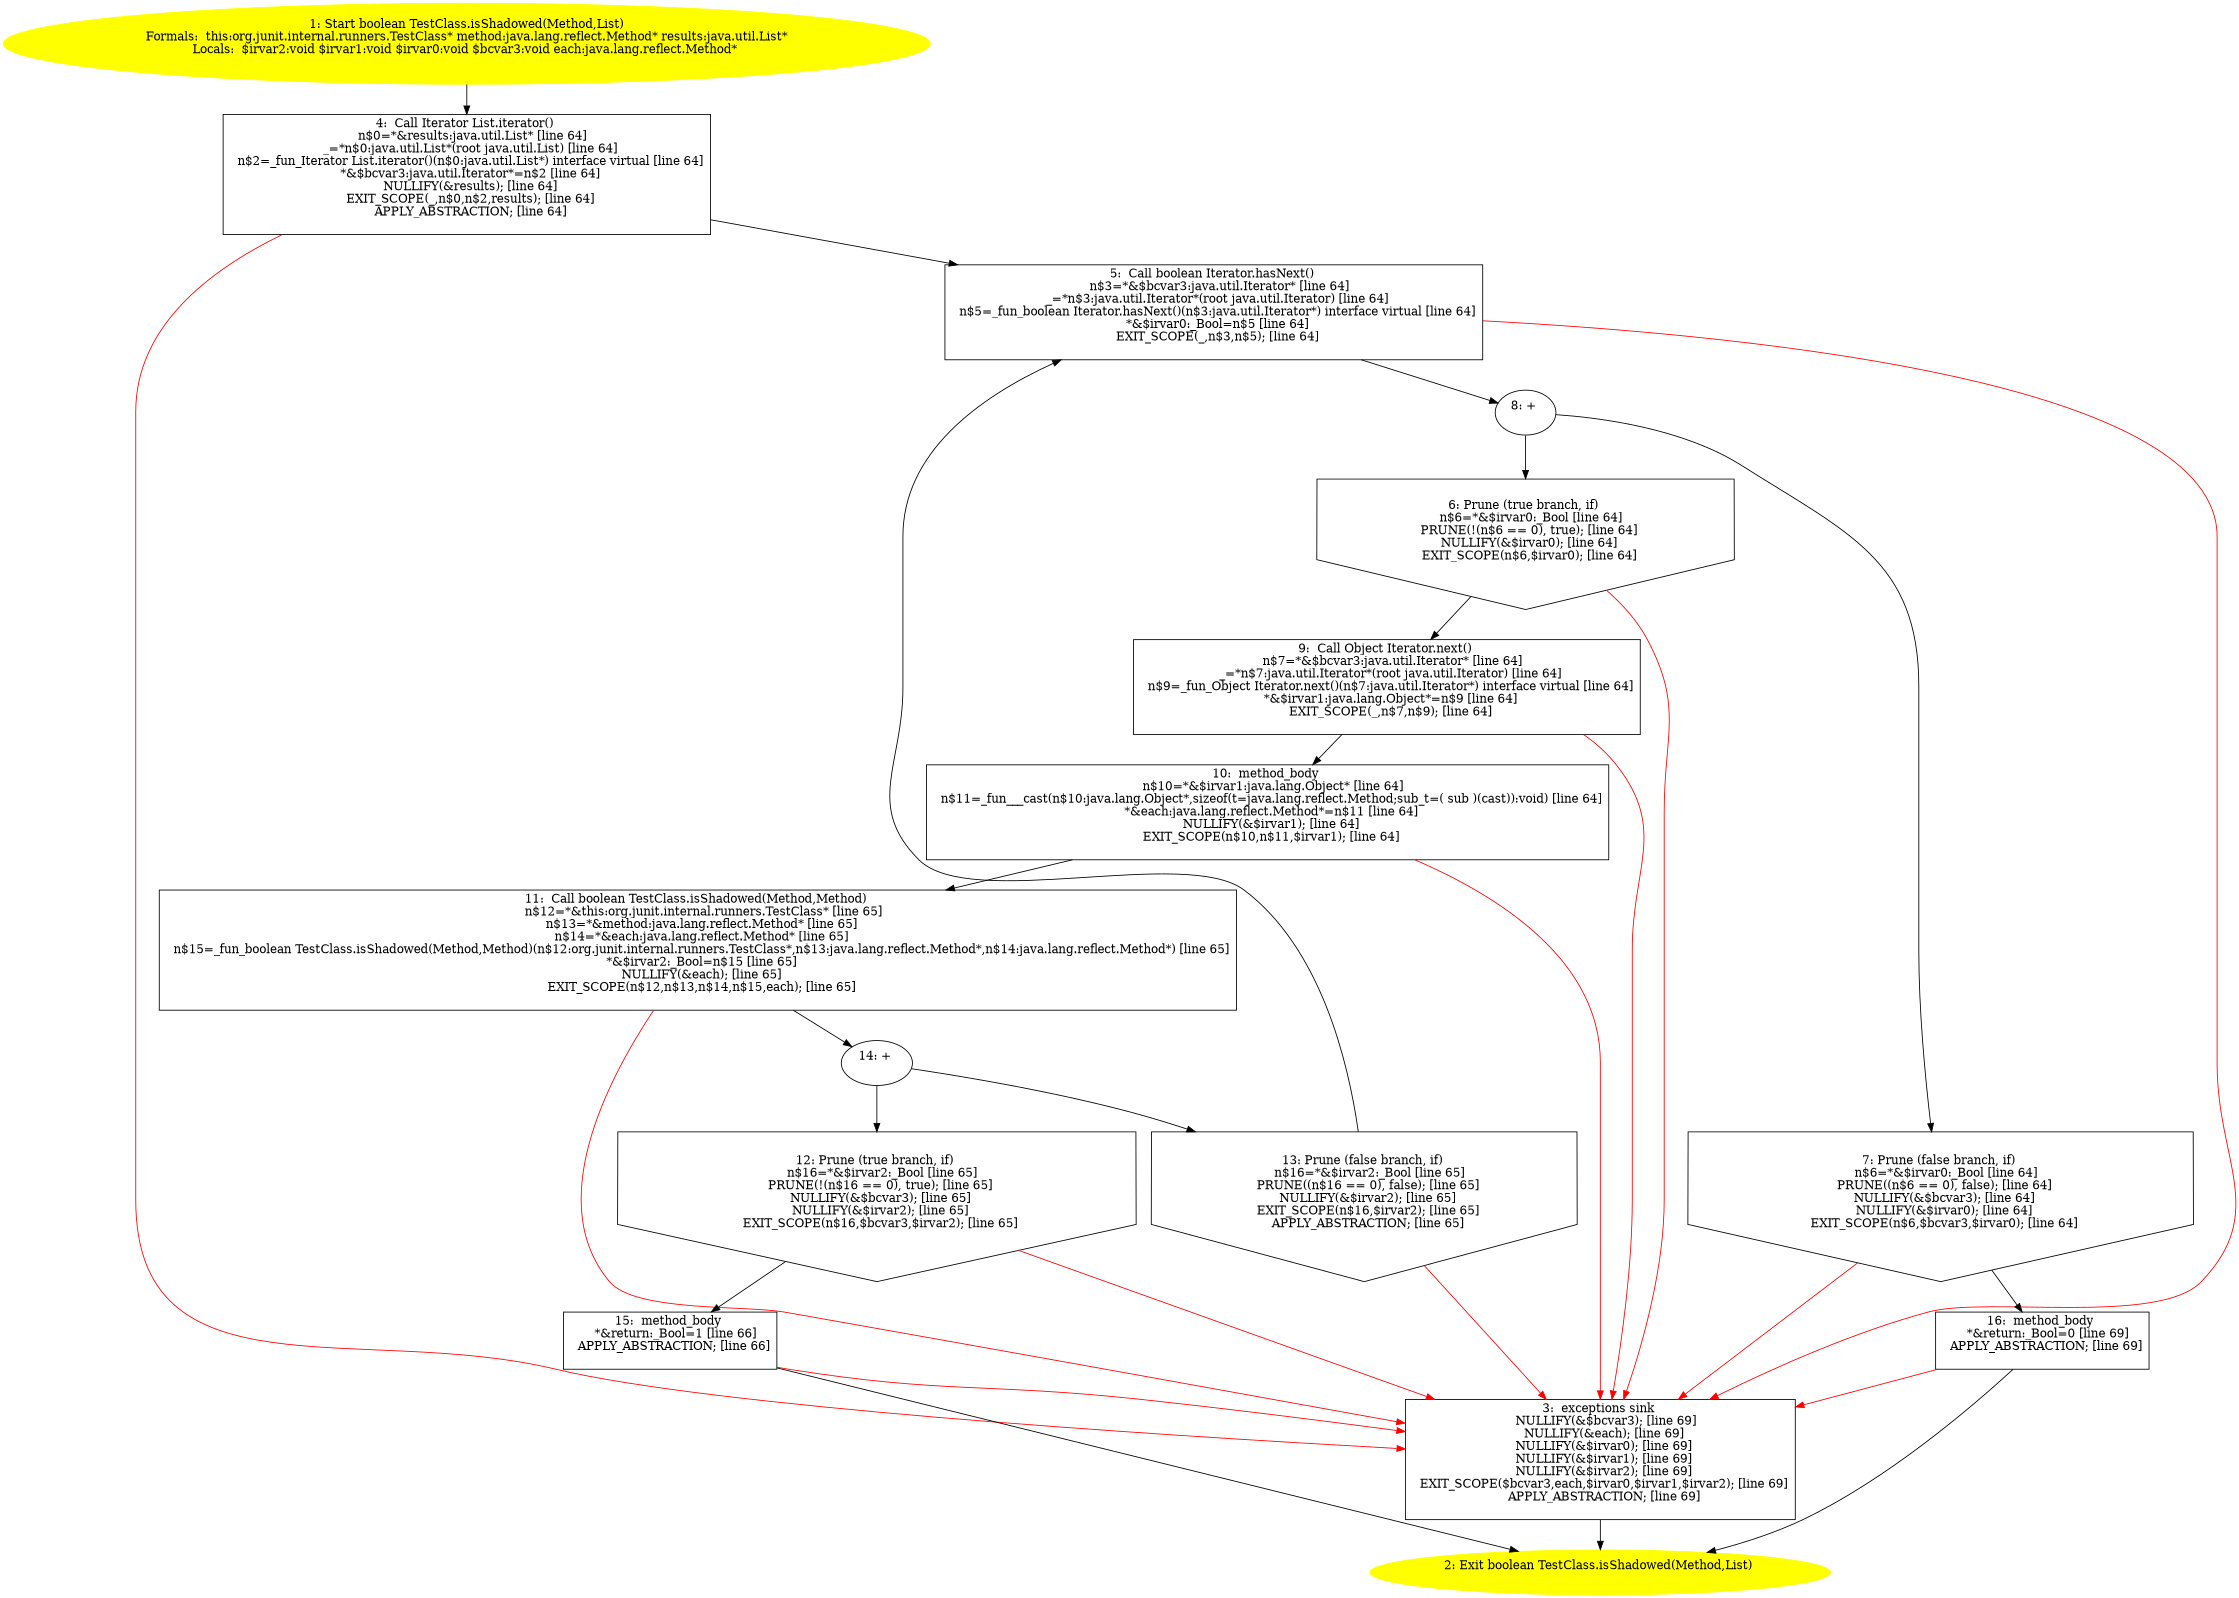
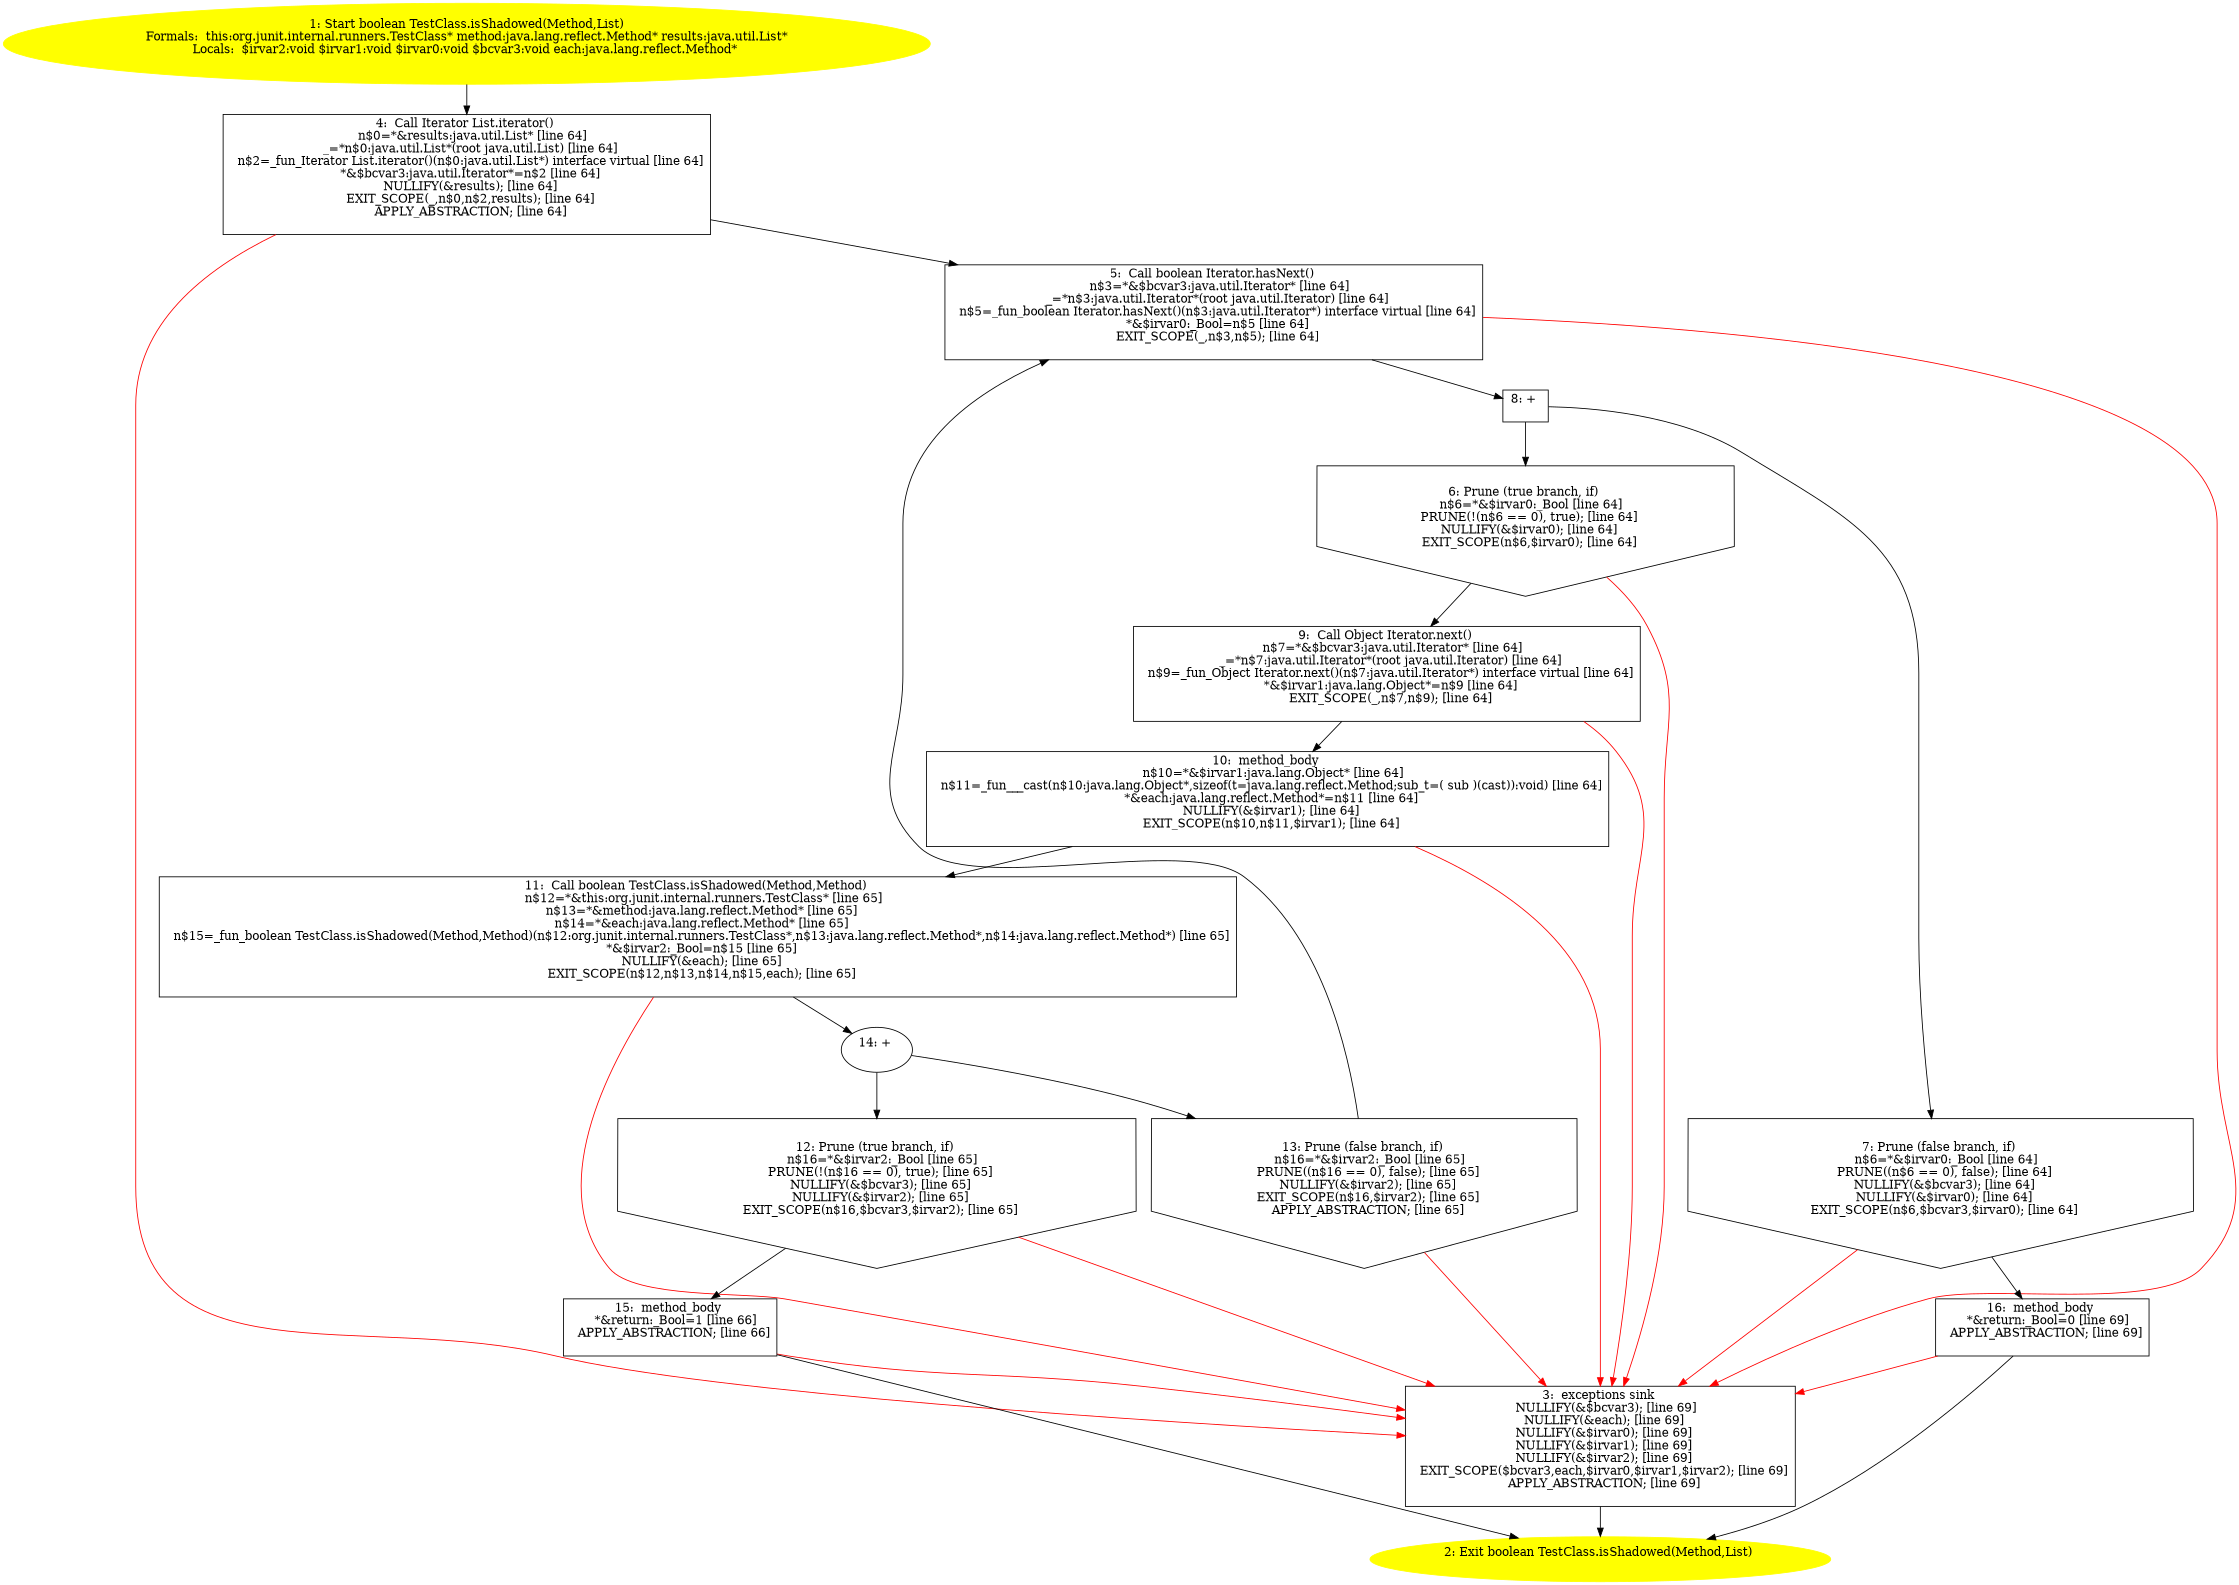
  digraph {
    node [shape=box]
    n1 [color=yellow label="1: Start boolean TestClass.isShadowed(Method,List)\nFormals:  this:org.junit.internal.runners.TestClass* method:java.lang.reflect.Method* results:java.util.List*\nLocals:  $irvar2:void $irvar1:void $irvar0:void $bcvar3:void each:java.lang.reflect.Method* \n  " style=filled shape=""]
    n2 [label="4:  Call Iterator List.iterator() \n   n$0=*&results:java.util.List* [line 64]\n  _=*n$0:java.util.List*(root java.util.List) [line 64]\n  n$2=_fun_Iterator List.iterator()(n$0:java.util.List*) interface virtual [line 64]\n  *&$bcvar3:java.util.Iterator*=n$2 [line 64]\n  NULLIFY(&results); [line 64]\n  EXIT_SCOPE(_,n$0,n$2,results); [line 64]\n  APPLY_ABSTRACTION; [line 64]\n "]
    n3 [label="3:  exceptions sink \n   NULLIFY(&$bcvar3); [line 69]\n  NULLIFY(&each); [line 69]\n  NULLIFY(&$irvar0); [line 69]\n  NULLIFY(&$irvar1); [line 69]\n  NULLIFY(&$irvar2); [line 69]\n  EXIT_SCOPE($bcvar3,each,$irvar0,$irvar1,$irvar2); [line 69]\n  APPLY_ABSTRACTION; [line 69]\n "]
    n4 [label="5:  Call boolean Iterator.hasNext() \n   n$3=*&$bcvar3:java.util.Iterator* [line 64]\n  _=*n$3:java.util.Iterator*(root java.util.Iterator) [line 64]\n  n$5=_fun_boolean Iterator.hasNext()(n$3:java.util.Iterator*) interface virtual [line 64]\n  *&$irvar0:_Bool=n$5 [line 64]\n  EXIT_SCOPE(_,n$3,n$5); [line 64]\n "]
    n5 [color=yellow label="2: Exit boolean TestClass.isShadowed(Method,List) \n  " style=filled shape=""]
-   n6 [label="8: + \n  " shape=""]
+   n6 [label="8: + \n  "]
    n7 [label="6: Prune (true branch, if) \n   n$6=*&$irvar0:_Bool [line 64]\n  PRUNE(!(n$6 == 0), true); [line 64]\n  NULLIFY(&$irvar0); [line 64]\n  EXIT_SCOPE(n$6,$irvar0); [line 64]\n " shape=invhouse]
    n8 [label="7: Prune (false branch, if) \n   n$6=*&$irvar0:_Bool [line 64]\n  PRUNE((n$6 == 0), false); [line 64]\n  NULLIFY(&$bcvar3); [line 64]\n  NULLIFY(&$irvar0); [line 64]\n  EXIT_SCOPE(n$6,$bcvar3,$irvar0); [line 64]\n " shape=invhouse]
    n9 [label="9:  Call Object Iterator.next() \n   n$7=*&$bcvar3:java.util.Iterator* [line 64]\n  _=*n$7:java.util.Iterator*(root java.util.Iterator) [line 64]\n  n$9=_fun_Object Iterator.next()(n$7:java.util.Iterator*) interface virtual [line 64]\n  *&$irvar1:java.lang.Object*=n$9 [line 64]\n  EXIT_SCOPE(_,n$7,n$9); [line 64]\n "]
    n10 [label="10:  method_body \n   n$10=*&$irvar1:java.lang.Object* [line 64]\n  n$11=_fun___cast(n$10:java.lang.Object*,sizeof(t=java.lang.reflect.Method;sub_t=( sub )(cast)):void) [line 64]\n  *&each:java.lang.reflect.Method*=n$11 [line 64]\n  NULLIFY(&$irvar1); [line 64]\n  EXIT_SCOPE(n$10,n$11,$irvar1); [line 64]\n "]
    n11 [label="16:  method_body \n   *&return:_Bool=0 [line 69]\n  APPLY_ABSTRACTION; [line 69]\n "]
    n12 [label="11:  Call boolean TestClass.isShadowed(Method,Method) \n   n$12=*&this:org.junit.internal.runners.TestClass* [line 65]\n  n$13=*&method:java.lang.reflect.Method* [line 65]\n  n$14=*&each:java.lang.reflect.Method* [line 65]\n  n$15=_fun_boolean TestClass.isShadowed(Method,Method)(n$12:org.junit.internal.runners.TestClass*,n$13:java.lang.reflect.Method*,n$14:java.lang.reflect.Method*) [line 65]\n  *&$irvar2:_Bool=n$15 [line 65]\n  NULLIFY(&each); [line 65]\n  EXIT_SCOPE(n$12,n$13,n$14,n$15,each); [line 65]\n "]
    n13 [label="14: + \n  " shape=""]
    n14 [label="12: Prune (true branch, if) \n   n$16=*&$irvar2:_Bool [line 65]\n  PRUNE(!(n$16 == 0), true); [line 65]\n  NULLIFY(&$bcvar3); [line 65]\n  NULLIFY(&$irvar2); [line 65]\n  EXIT_SCOPE(n$16,$bcvar3,$irvar2); [line 65]\n " shape=invhouse]
    n15 [label="13: Prune (false branch, if) \n   n$16=*&$irvar2:_Bool [line 65]\n  PRUNE((n$16 == 0), false); [line 65]\n  NULLIFY(&$irvar2); [line 65]\n  EXIT_SCOPE(n$16,$irvar2); [line 65]\n  APPLY_ABSTRACTION; [line 65]\n " shape=invhouse]
    n16 [label="15:  method_body \n   *&return:_Bool=1 [line 66]\n  APPLY_ABSTRACTION; [line 66]\n "]
    n1 -> n2
    n2 -> n3 [color=red]
    n2 -> n4
    n3 -> n5
    n4 -> n3 [color=red]
    n4 -> n6
    n6 -> n7
    n6 -> n8
    n7 -> n3 [color=red]
    n7 -> n9
    n8 -> n3 [color=red]
    n8 -> n11
    n9 -> n3 [color=red]
    n9 -> n10
    n10 -> n3 [color=red]
    n10 -> n12
    n11 -> n3 [color=red]
    n11 -> n5
    n12 -> n3 [color=red]
    n12 -> n13
    n13 -> n14
    n13 -> n15
    n14 -> n3 [color=red]
    n14 -> n16
    n15 -> n3 [color=red]
    n15 -> n4
    n16 -> n3 [color=red]
    n16 -> n5
  }
